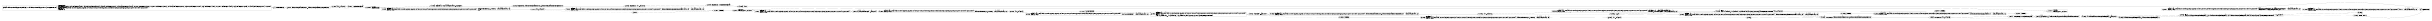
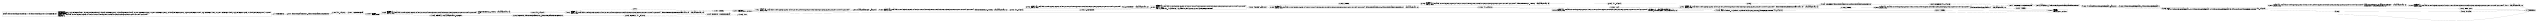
  digraph {
    rankdir=LR
    node [shape=record]
    n1 [label="{64\:\ ?|MTH_ENTER_BLOCK\l}"]
    n2 [label="{66\:\ 0x0000|kotlinx.coroutines.AbstractTimeSource r0 = kotlinx.coroutines.AbstractTimeSourceKt.getTimeSource()\l}"]
    n3 [label="{67\:\ 0x0004|if (r0 != null) goto L3\l}"]
    n4 [label="{120\:\ 0x000b|SYNTHETIC\lEXC_TOP_SPLITTER\l}"]
    n5 [label="{69\:\ 0x0007|r0.registerTimeLoopThread()\l}"]
    n6 [label="{71\:\ 0x000b|TRY_ENTER\lTryCatch #1 \{all \-\> 0x008a, blocks: (B:71:0x000b, B:85:0x0032, B:88:0x0037, B:74:0x0013, B:77:0x0018, B:79:0x001e, B:83:0x002c, B:100:0x005d, B:105:0x006c, B:103:0x0065, B:82:0x0028, B:106:0x0070, B:107:0x007f), top: B:120:0x000b \}\lCatch: all \-\> 0x008a\l|kotlinx.coroutines.EventLoop r0 = r7.eventLoop     \/\/ Catch: java.lang.Throwable \-\> L8a\lr3 = null\l}"]
    n7 [label="{114\:\ 0x008a|ExcHandler: all \-\> 0x008a\l|java.lang.Throwable r0 = move\-exception\l}"]
    n8 [label="{72\:\ 0x0010|if (r0 != null) goto L47\l}"]
    n9 [label="{115\:\ 0x008b|FINALLY_INSNS\l|kotlinx.coroutines.AbstractTimeSource r1 = kotlinx.coroutines.AbstractTimeSourceKt.getTimeSource()\l}"]
    n10 [label="{73\:\ 0x0012}"]
    n11 [label="{74\:\ 0x0013|TRY_LEAVE\lTryCatch #1 \{all \-\> 0x008a, blocks: (B:71:0x000b, B:85:0x0032, B:88:0x0037, B:74:0x0013, B:77:0x0018, B:79:0x001e, B:83:0x002c, B:100:0x005d, B:105:0x006c, B:103:0x0065, B:82:0x0028, B:106:0x0070, B:107:0x007f), top: B:120:0x000b \}\lCatch: all \-\> 0x008a\l|kotlinx.coroutines.EventLoop.incrementUseCount$default(r0, false, 1, null)     \/\/ Catch: java.lang.Throwable \-\> L8a\l}"]
    n12 [label="{127\:\ 0x0017|SYNTHETIC\l}"]
    n13 [label="{76\:\ 0x0017|LOOP_START\lLOOP:0: B:76:0x0017\-\>B:124:0x0017\l}"]
    n14 [label="{77\:\ 0x0018|TRY_ENTER\lTryCatch #1 \{all \-\> 0x008a, blocks: (B:71:0x000b, B:85:0x0032, B:88:0x0037, B:74:0x0013, B:77:0x0018, B:79:0x001e, B:83:0x002c, B:100:0x005d, B:105:0x006c, B:103:0x0065, B:82:0x0028, B:106:0x0070, B:107:0x007f), top: B:120:0x000b \}\lCatch: all \-\> 0x0080\l}"]
    n15 [label="{78\:\ 0x001c|if (java.lang.Thread.interrupted() != false) goto L44\l}"]
    n16 [label="{79\:\ 0x001e|TryCatch #1 \{all \-\> 0x008a, blocks: (B:71:0x000b, B:85:0x0032, B:88:0x0037, B:74:0x0013, B:77:0x0018, B:79:0x001e, B:83:0x002c, B:100:0x005d, B:105:0x006c, B:103:0x0065, B:82:0x0028, B:106:0x0070, B:107:0x007f), top: B:120:0x000b \}\lCatch: all \-\> 0x0080\l|kotlinx.coroutines.EventLoop r0 = r7.eventLoop     \/\/ Catch: java.lang.Throwable \-\> L80\l}"]
    n17 [label="{80\:\ 0x0020|if (r0 != null) goto L43\l}"]
    n18 [label="{81\:\ 0x0022|r4 = Long.MAX_VALUE\l}"]
    n19 [label="{82\:\ 0x0028|TryCatch #1 \{all \-\> 0x008a, blocks: (B:71:0x000b, B:85:0x0032, B:88:0x0037, B:74:0x0013, B:77:0x0018, B:79:0x001e, B:83:0x002c, B:100:0x005d, B:105:0x006c, B:103:0x0065, B:82:0x0028, B:106:0x0070, B:107:0x007f), top: B:120:0x000b \}\lCatch: all \-\> 0x0080\l|long r4 = r0.processNextEvent()     \/\/ Catch: java.lang.Throwable \-\> L80\l}"]
    n20 [label="{83\:\ 0x002c|TRY_LEAVE\lTryCatch #1 \{all \-\> 0x008a, blocks: (B:71:0x000b, B:85:0x0032, B:88:0x0037, B:74:0x0013, B:77:0x0018, B:79:0x001e, B:83:0x002c, B:100:0x005d, B:105:0x006c, B:103:0x0065, B:82:0x0028, B:106:0x0070, B:107:0x007f), top: B:120:0x000b \}\lCatch: all \-\> 0x0080\lPHI: r4 \l  PHI: (r4v2 'parkNanos' long) = (r4v1 'parkNanos' long), (r4v3 'parkNanos' long) binds: [B:82:0x0028, B:81:0x0022] A[DONT_GENERATE, DONT_INLINE]\l}"]
    n21 [label="{84\:\ 0x0030|if (isCompleted() == false) goto L17\l}"]
    n22 [label="{100\:\ 0x005d|TRY_ENTER\lTryCatch #1 \{all \-\> 0x008a, blocks: (B:71:0x000b, B:85:0x0032, B:88:0x0037, B:74:0x0013, B:77:0x0018, B:79:0x001e, B:83:0x002c, B:100:0x005d, B:105:0x006c, B:103:0x0065, B:82:0x0028, B:106:0x0070, B:107:0x007f), top: B:120:0x000b \}\lCatch: all \-\> 0x0080\l|kotlinx.coroutines.AbstractTimeSource r0 = kotlinx.coroutines.AbstractTimeSourceKt.getTimeSource()     \/\/ Catch: java.lang.Throwable \-\> L80\l}"]
    n23 [label="{122\:\ 0x0032|SYNTHETIC\l}"]
    n24 [label="{101\:\ 0x0061|if (r0 != null) goto L26\l}"]
    n25 [label="{85\:\ 0x0032|TRY_ENTER\lTryCatch #1 \{all \-\> 0x008a, blocks: (B:71:0x000b, B:85:0x0032, B:88:0x0037, B:74:0x0013, B:77:0x0018, B:79:0x001e, B:83:0x002c, B:100:0x005d, B:105:0x006c, B:103:0x0065, B:82:0x0028, B:106:0x0070, B:107:0x007f), top: B:120:0x000b \}\lCatch: all \-\> 0x008a\l|kotlinx.coroutines.EventLoop r0 = r7.eventLoop     \/\/ Catch: java.lang.Throwable \-\> L8a\l}"]
    n26 [label="{102\:\ 0x0063|r0 = null\l}"]
    n27 [label="{103\:\ 0x0065|TryCatch #1 \{all \-\> 0x008a, blocks: (B:71:0x000b, B:85:0x0032, B:88:0x0037, B:74:0x0013, B:77:0x0018, B:79:0x001e, B:83:0x002c, B:100:0x005d, B:105:0x006c, B:103:0x0065, B:82:0x0028, B:106:0x0070, B:107:0x007f), top: B:120:0x000b \}\lCatch: all \-\> 0x0080\l|r0.parkNanos(r7, r4)     \/\/ Catch: java.lang.Throwable \-\> L80\lkotlin.Unit r0 = kotlin.Unit.INSTANCE     \/\/ Catch: java.lang.Throwable \-\> L80\l}"]
    n28 [label="{104\:\ 0x006a|PHI: r0 \l  PHI: (r0v14 kotlin.Unit) = (r0v13 kotlin.Unit), (r0v15 kotlin.Unit) binds: [B:103:0x0065, B:102:0x0063] A[DONT_GENERATE, DONT_INLINE]\l|if (r0 != null) goto L25\l}"]
    n29 [label="{88\:\ 0x0037|TRY_LEAVE\lTryCatch #1 \{all \-\> 0x008a, blocks: (B:71:0x000b, B:85:0x0032, B:88:0x0037, B:74:0x0013, B:77:0x0018, B:79:0x001e, B:83:0x002c, B:100:0x005d, B:105:0x006c, B:103:0x0065, B:82:0x0028, B:106:0x0070, B:107:0x007f), top: B:120:0x000b \}\lCatch: all \-\> 0x008a\l|kotlinx.coroutines.EventLoop.decrementUseCount$default(r0, false, 1, null)     \/\/ Catch: java.lang.Throwable \-\> L8a\l}"]
    n30 [label="{121\:\ 0x006c|SYNTHETIC\l}"]
    n31 [label="{125\:\ 0x0017|SYNTHETIC\l}"]
    n32 [label="{105\:\ 0x006c|TryCatch #1 \{all \-\> 0x008a, blocks: (B:71:0x000b, B:85:0x0032, B:88:0x0037, B:74:0x0013, B:77:0x0018, B:79:0x001e, B:83:0x002c, B:100:0x005d, B:105:0x006c, B:103:0x0065, B:82:0x0028, B:106:0x0070, B:107:0x007f), top: B:120:0x000b \}\lCatch: all \-\> 0x0080\l|java.util.concurrent.locks.LockSupport.parkNanos(r7, r4)     \/\/ Catch: java.lang.Throwable \-\> L80\l}"]
    n33 [label="{124\:\ 0x0017|LOOP_END\lSYNTHETIC\lLOOP:0: B:76:0x0017\-\>B:124:0x0017\l}"]
    n34 [label="{126\:\ 0x0017|SYNTHETIC\l}"]
    n35 [label="{86\:\ 0x0034|if (r0 != null) goto L42\l}"]
    n36 [label="{87\:\ 0x0036}"]
    n37 [label="{89\:\ 0x003a|DONT_GENERATE\l|kotlinx.coroutines.AbstractTimeSource r0 = kotlinx.coroutines.AbstractTimeSourceKt.getTimeSource()\l}"]
    n38 [label="{90\:\ 0x003f|DONT_GENERATE\l|if (r0 != null) goto L33\l}"]
    n39 [label="{92\:\ 0x0042|DONT_GENERATE\l|r0.unregisterTimeLoopThread()\l}"]
    n40 [label="{93\:\ 0x0045|java.lang.Object r0 = (T) kotlinx.coroutines.JobSupportKt.unboxState(getState$kotlinx_coroutines_core())\l}"]
    n41 [label="{94\:\ 0x0050|if ((r0 instanceof kotlinx.coroutines.CompletedExceptionally) == false) goto L37\l}"]
    n42 [label="{95\:\ 0x0052|kotlinx.coroutines.CompletedExceptionally r3 = (kotlinx.coroutines.CompletedExceptionally) r0\l}"]
    n43 [label="{96\:\ 0x0055|PHI: r3 \l  PHI: (r3v1 'it' kotlinx.coroutines.CompletedExceptionally) = (r3v0 'it' kotlinx.coroutines.CompletedExceptionally), (r3v4 'it' kotlinx.coroutines.CompletedExceptionally) binds: [B:94:0x0050, B:95:0x0052] A[DONT_GENERATE, DONT_INLINE]\l|if (r3 != null) goto L40\l}"]
    n44 [label="{97\:\ 0x0057|RETURN\l|return r0\l}"]
    n45 [label="{98\:\ 0x0058}"]
    n46 [label="{65\:\ ?|MTH_EXIT_BLOCK\l}"]
+   n47 [label="{99\:\ 0x005c|throw r3.cause\l}"]
    n48 [label="{106\:\ 0x0070|TryCatch #1 \{all \-\> 0x008a, blocks: (B:71:0x000b, B:85:0x0032, B:88:0x0037, B:74:0x0013, B:77:0x0018, B:79:0x001e, B:83:0x002c, B:100:0x005d, B:105:0x006c, B:103:0x0065, B:82:0x0028, B:106:0x0070, B:107:0x007f), top: B:120:0x000b \}\lCatch: all \-\> 0x0080\l|java.lang.InterruptedException r0 = new java.lang.InterruptedException()     \/\/ Catch: java.lang.Throwable \-\> L80\lcancelCoroutine(r0)     \/\/ Catch: java.lang.Throwable \-\> L80\l}"]
    n49 [label="{107\:\ 0x007f|TRY_LEAVE\lTryCatch #1 \{all \-\> 0x008a, blocks: (B:71:0x000b, B:85:0x0032, B:88:0x0037, B:74:0x0013, B:77:0x0018, B:79:0x001e, B:83:0x002c, B:100:0x005d, B:105:0x006c, B:103:0x0065, B:82:0x0028, B:106:0x0070, B:107:0x007f), top: B:120:0x000b \}\lCatch: all \-\> 0x0080\l|throw r0     \/\/ Catch: java.lang.Throwable \-\> L80\l}"]
    n50 [label="{116\:\ 0x008f|FINALLY_INSNS\l|if (r1 != null) goto L51\l}"]
    n51 [label="{118\:\ 0x0092|FINALLY_INSNS\l|r1.unregisterTimeLoopThread()\l}"]
    n52 [label="{119\:\ 0x0095|throw r0\l}"]
    n53 [label="{public final T kotlinx.coroutines.BlockingCoroutine.joinBlocking((r7v0 'this' kotlinx.coroutines.BlockingCoroutine\<T\> A[IMMUTABLE_TYPE, THIS]))  | USE_LINES_HINTS\lCROSS_EDGE: B:99:0x005c \-\> B:65:?, CROSS_EDGE: B:94:0x0050 \-\> B:96:0x0055, CROSS_EDGE: B:90:0x003f \-\> B:93:0x0045, CROSS_EDGE: B:88:0x0037 \-\> B:89:0x003a, BACK_EDGE: B:104:0x006a \-\> B:76:0x0017, BACK_EDGE: B:105:0x006c \-\> B:76:0x0017, CROSS_EDGE: B:103:0x0065 \-\> B:104:0x006a, CROSS_EDGE: B:82:0x0028 \-\> B:83:0x002c, CROSS_EDGE: B:107:0x007f \-\> B:65:?, CROSS_EDGE: B:74:0x0013 \-\> B:76:0x0017, CROSS_EDGE: B:119:0x0095 \-\> B:65:?, CROSS_EDGE: B:116:0x008f \-\> B:119:0x0095, CROSS_EDGE: B:67:0x0004 \-\> B:120:0x000b\lINLINE_NOT_NEEDED\lTryCatch #1 \{all \-\> 0x008a, blocks: (B:71:0x000b, B:85:0x0032, B:88:0x0037, B:74:0x0013, B:77:0x0018, B:79:0x001e, B:83:0x002c, B:100:0x005d, B:105:0x006c, B:103:0x0065, B:82:0x0028, B:106:0x0070, B:107:0x007f), top: B:120:0x000b \}\lTYPE_VARS: [T]\lSIGNATURE: ()TT;\l}"]
    n1 -> n2
    n2 -> n3
    n2 -> n4 [style=dashed]
    n3 -> n5
    n4 -> n6
    n4 -> n7
    n5 -> n4
    n6 -> n8
    n7 -> n9
    n8 -> n10 [style=dashed]
    n8 -> n11
    n9 -> n50
    n10 -> n12
    n11 -> n12
    n12 -> n13
    n13 -> n14
    n14 -> n15
    n15 -> n16 [style=dashed]
    n16 -> n17
    n17 -> n18 [style=dashed]
    n17 -> n19
    n18 -> n20
    n19 -> n20
    n20 -> n21
    n21 -> n22
    n21 -> n23 [style=dashed]
    n22 -> n24
    n23 -> n25
    n24 -> n26 [style=dashed]
    n24 -> n27
    n25 -> n35
    n26 -> n28
    n26 -> n29
    n27 -> n28
    n28 -> n30 [style=dashed]
    n28 -> n31
    n29 -> n37
    n30 -> n32
    n31 -> n33
    n32 -> n34
    n33 -> n13
    n34 -> n33
    n35 -> n36 [style=dashed]
    n36 -> n37
    n37 -> n38
    n38 -> n39
    n38 -> n40 [style=dashed]
    n39 -> n40
    n40 -> n41
    n41 -> n42 [style=solid]
    n41 -> n43
    n42 -> n43
    n43 -> n44 [style=dashed]
    n43 -> n45
    n44 -> n46
+   n45 -> n47
+   n47 -> n46
    n48 -> n49
    n49 -> n46
    n50 -> n51
    n50 -> n52 [style=dashed]
    n51 -> n52
    n52 -> n46
    n53 -> n1
  }
